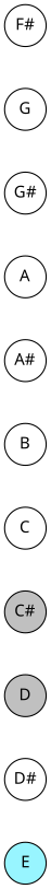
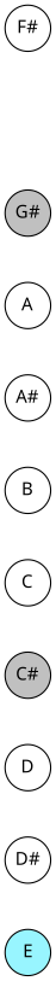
  graph {
    fontname="Noto Sans"
    mindist=.1
    node [fillcolor=white fontname="Noto Sans" margin=0 shape=circle style=filled]
    edge [fontname="Noto Sans" style=invis]
    E [fillcolor=cadetblue1]
    "F#"
-   G
-   "G#"
+   "G#" [fillcolor=gray]
    A
    "A#"
    B
    C
    "C#" [fillcolor=gray]
-   D [fillcolor=gray]
+   D
    "D#"
    subgraph sub_1 {
      E
      "F#"
-     G
      "G#"
      A
      "A#"
      B
      C
      "C#"
      D
      "D#"
    }
-   "F#" -- G
-   G -- "G#"
    "G#" -- A
    A -- "A#"
    "A#" -- B
    B -- C
    C -- "C#"
    "C#" -- D
    D -- "D#"
    "D#" -- E
  }
